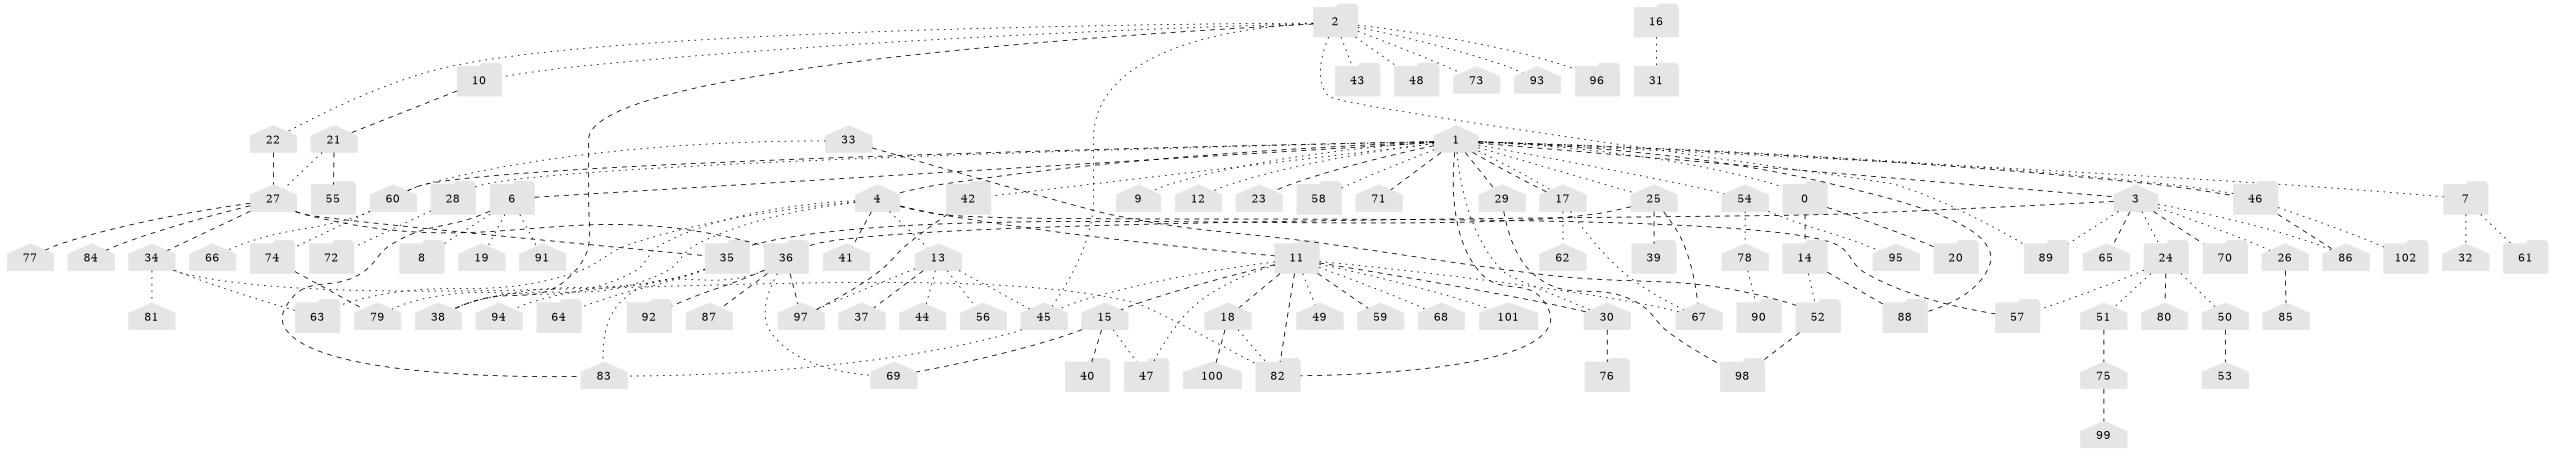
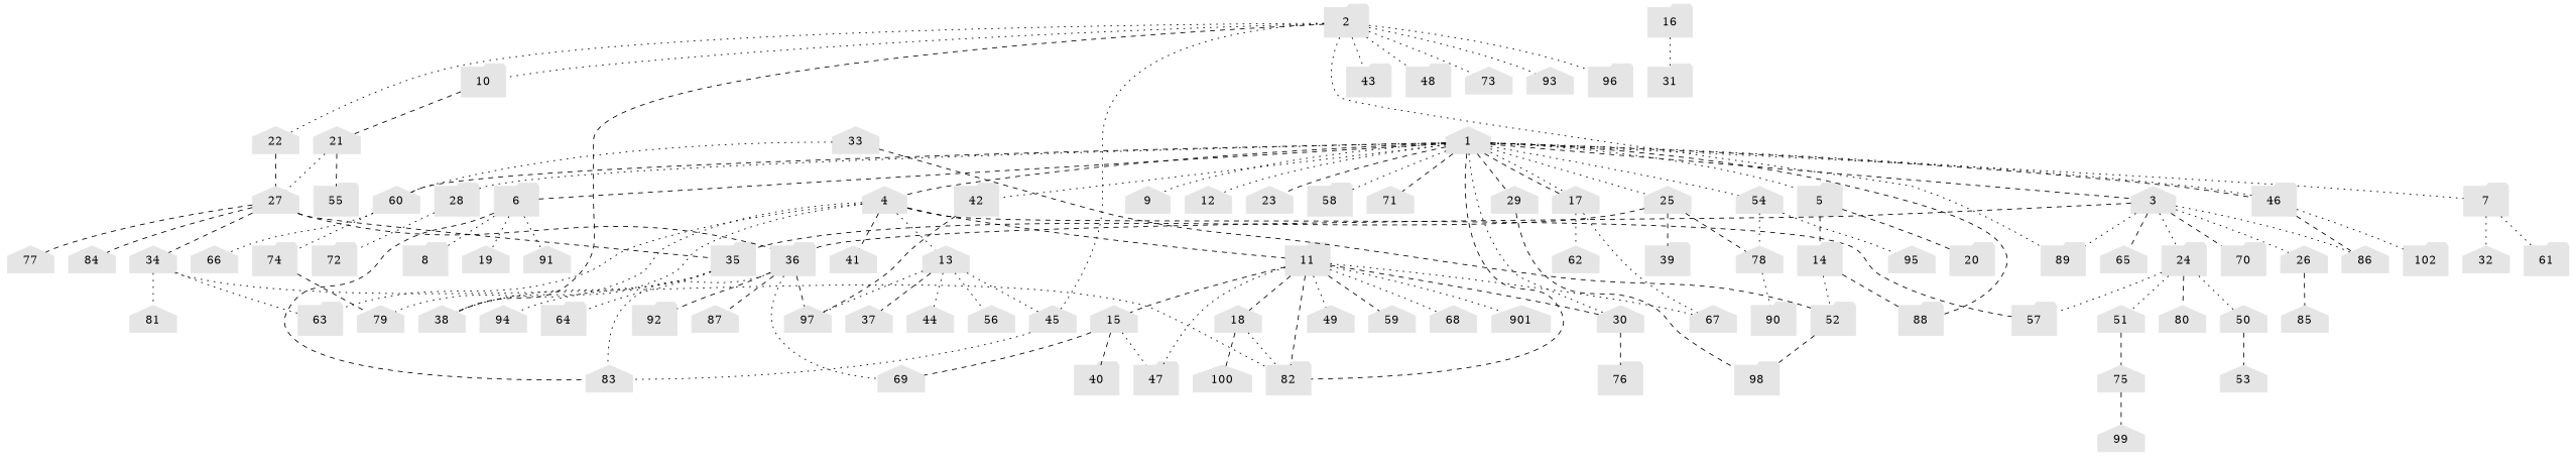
  graph {
    node [color=gray90 shape=house style=filled]
    edge [style=dotted]
    1
    3
    4
-   5 [shape=folder label=0]
+   5 [shape=folder]
    6 [shape=folder]
    7 [shape=folder]
    9
    12
    17
    23
    25
    28 [shape=folder]
    29
    30
    42 [shape=folder]
    46 [shape=folder]
    54
    58 [shape=folder]
    60
    71
    82 [shape=folder]
    88 [shape=folder]
    2 [shape=folder]
    10 [shape=folder]
    22
    38
    43 [shape=folder]
    45
    48 [shape=folder]
    73
    89 [shape=folder]
    93
    96 [shape=folder]
    24 [shape=folder]
    26
    36 [shape=folder]
    65
    70 [shape=folder]
    86
    11 [shape=folder]
    13
    41
    57 [shape=folder]
    63 [shape=folder]
    79
    14 [shape=folder]
    20 [shape=folder]
    8 [shape=folder]
    19
    83
    91
    32
    61 [shape=folder]
    67
    62
    35 [shape=folder]
    39 [shape=folder]
    72 [shape=folder]
    98 [shape=folder]
    76 [shape=folder]
    97
    102 [shape=folder]
    78
    95
    66
    74 [shape=folder]
    21
    16 [shape=folder]
    31 [shape=folder]
    27
    33
    52 [shape=folder]
    50
    51
    80
    85
    69
    87
    92 [shape=folder]
    15
    18
    47 [shape=folder]
    49
    59
    68
-   101
+   101 [label=901]
    37
    44
    56
    55 [shape=folder]
    40 [shape=folder]
    100
    34
    77
    84
    53
    75
    64 [shape=folder]
    94
    81
    99
    90 [shape=folder]
    1 -- 3 [style=dashed]
    1 -- 4 [style=dashed]
    1 -- 5
    1 -- 6 [style=dashed]
    1 -- 7
    1 -- 9
    1 -- 12
    1 -- 17 [style=dashed]
    1 -- 17
    1 -- 23 [style=dashed]
    1 -- 25
    1 -- 28
    1 -- 29 [style=dashed]
    1 -- 30
    1 -- 42
    1 -- 46 [style=dashed]
    1 -- 46
    1 -- 54
    1 -- 58
    1 -- 60 [style=dashed]
    1 -- 71 [style=dashed]
    1 -- 82 [style=dashed]
    1 -- 88 [style=dashed]
    3 -- 89
    3 -- 24
    3 -- 26
    3 -- 36 [style=dashed]
    3 -- 65 [style=dashed]
    3 -- 70 [style=dashed]
    3 -- 86
    4 -- 38
    4 -- 11 [style=dashed]
    4 -- 13
    4 -- 41 [style=dashed]
    4 -- 57 [style=dashed]
    4 -- 63
    4 -- 79
    5 -- 14 [style=dashed]
    5 -- 20 [style=dashed]
    6 -- 8
    6 -- 19
    6 -- 83 [style=dashed]
    6 -- 91
    7 -- 32
    7 -- 61
    17 -- 67
    17 -- 62
-   25 -- 67 [style=dashed]
+   25 -- 78 [style=dashed]
    25 -- 35 [style=dashed]
    25 -- 39 [style=dashed]
    28 -- 72
    29 -- 98 [style=dashed]
    30 -- 76 [style=dashed]
    42 -- 97 [style=dashed]
    46 -- 86 [style=dashed]
    46 -- 102
    54 -- 78
    54 -- 95
    60 -- 66
    60 -- 74
    2 -- 10
    2 -- 22
    2 -- 38 [style=dashed]
    2 -- 43
    2 -- 45
    2 -- 48
    2 -- 73
    2 -- 89
    2 -- 93
    2 -- 96
    10 -- 21 [style=dashed]
    22 -- 27 [style=dashed]
    45 -- 83
    24 -- 57
    24 -- 50
    24 -- 51
    24 -- 80 [style=dashed]
    26 -- 85 [style=dashed]
    36 -- 83
    36 -- 97 [style=dashed]
    36 -- 69
    36 -- 87 [style=dashed]
    36 -- 92 [style=dashed]
    11 -- 30 [style=dashed]
    11 -- 82 [style=dashed]
-   11 -- 45
    11 -- 67
    11 -- 15 [style=dashed]
    11 -- 18 [style=dashed]
    11 -- 47
    11 -- 49
    11 -- 59 [style=dashed]
    11 -- 68
    11 -- 101
    13 -- 45
    13 -- 97
    13 -- 37 [style=dashed]
    13 -- 44
    13 -- 56
    14 -- 88 [style=dashed]
    14 -- 52
    35 -- 38
    35 -- 64
    35 -- 94
    78 -- 90
    74 -- 79 [style=dashed]
    21 -- 27
    21 -- 55 [style=dashed]
    16 -- 31
    27 -- 36 [style=dashed]
    27 -- 35 [style=dashed]
    27 -- 34 [style=dashed]
    27 -- 77 [style=dashed]
    27 -- 84 [style=dashed]
    33 -- 60
    33 -- 52 [style=dashed]
    52 -- 98 [style=dashed]
    50 -- 53 [style=dashed]
    51 -- 75 [style=dashed]
    15 -- 69 [style=dashed]
    15 -- 47
    15 -- 40 [style=dashed]
    18 -- 82
    18 -- 100 [style=dashed]
    34 -- 82
    34 -- 63
    34 -- 81
    75 -- 99 [style=dashed]
  }
